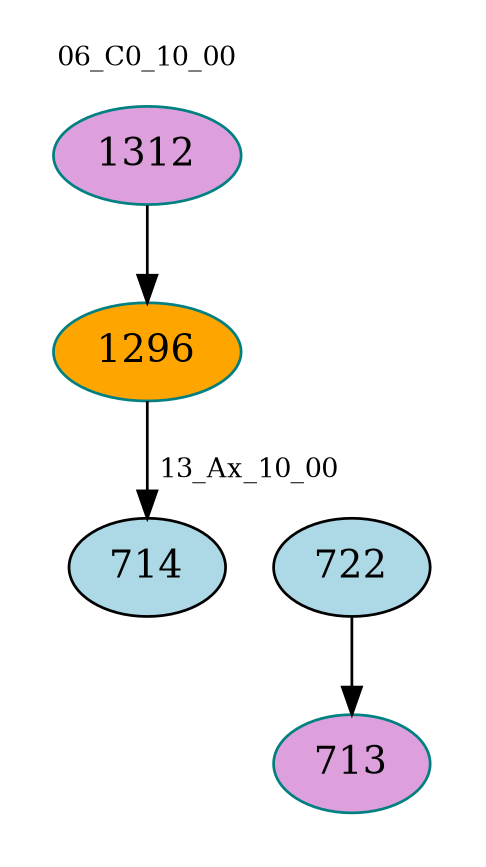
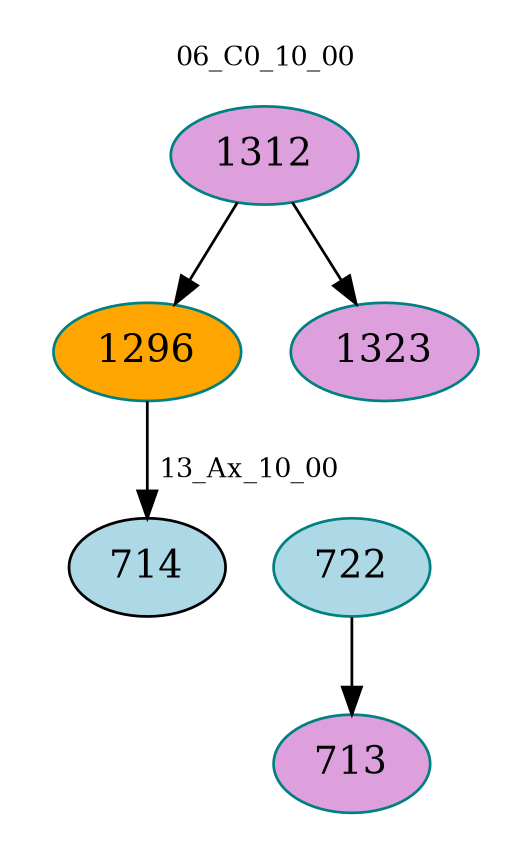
  digraph {
    node [color=teal fillcolor=plum style=filled]
    edge [color=black]
-   n1 [color=black fillcolor=lightblue label=722]
+   n1 [fillcolor=lightblue label=722]
    n2 [label=713]
    n3 [color=black fillcolor=lightblue label=714]
    n4 [label=1312]
    n5 [fillcolor=orange label=1296]
+   n6 [label=1323]
    subgraph cluster_1 {
      color=white
      fontsize=10
      label="13_Ax_10_00"
      n1
      n2
      n3
    }
    subgraph cluster_2 {
      color=white
      fontsize=10
      label="06_C0_10_00"
      n4
      n5
+     n6
    }
    n1 -> n2
    n4 -> n5
+   n4 -> n6
    n5 -> n3
  }
